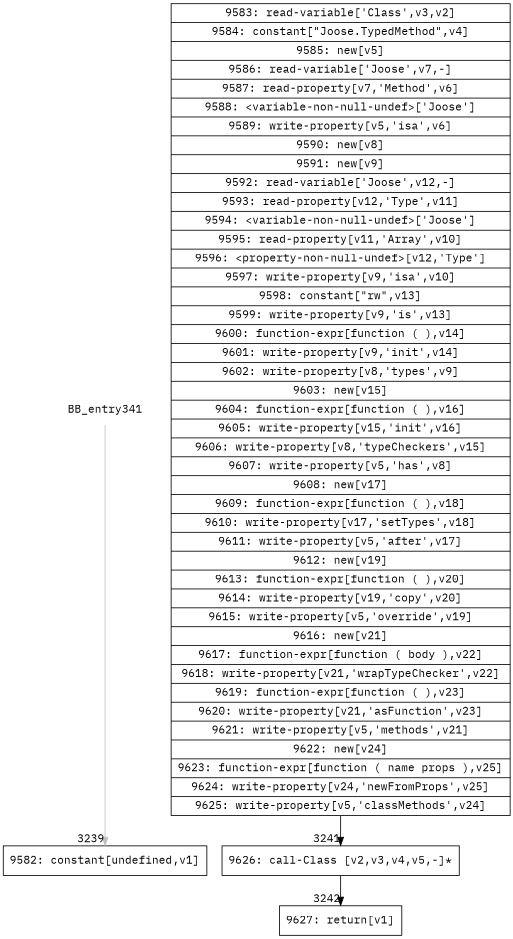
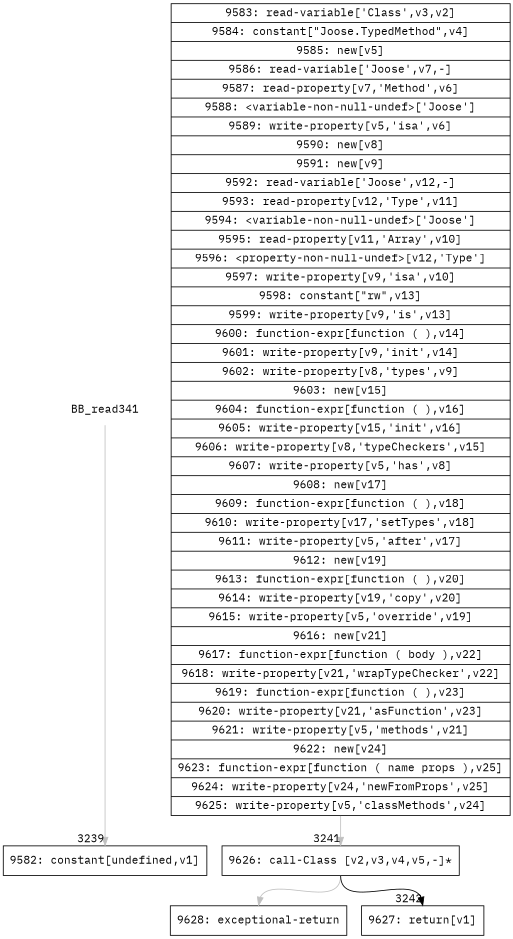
  digraph {
    fontname="IBM Plex Mono"
    rankdir=TD
    node [fontname="IBM Plex Mono" shape=record]
    edge [fontname="IBM Plex Mono" headport=n tailport=s]
-   BB_entry341 [shape=none]
+   BB_entry341 [shape=none label=BB_read341]
    n2 [label="{9582: constant[undefined,v1]}"]
    n3 [label="{9583: read-variable['Class',v3,v2]|9584: constant[\"Joose.TypedMethod\",v4]|9585: new[v5]|9586: read-variable['Joose',v7,-]|9587: read-property[v7,'Method',v6]|9588: \<variable-non-null-undef\>['Joose']|9589: write-property[v5,'isa',v6]|9590: new[v8]|9591: new[v9]|9592: read-variable['Joose',v12,-]|9593: read-property[v12,'Type',v11]|9594: \<variable-non-null-undef\>['Joose']|9595: read-property[v11,'Array',v10]|9596: \<property-non-null-undef\>[v12,'Type']|9597: write-property[v9,'isa',v10]|9598: constant[\"rw\",v13]|9599: write-property[v9,'is',v13]|9600: function-expr[function ( ),v14]|9601: write-property[v9,'init',v14]|9602: write-property[v8,'types',v9]|9603: new[v15]|9604: function-expr[function ( ),v16]|9605: write-property[v15,'init',v16]|9606: write-property[v8,'typeCheckers',v15]|9607: write-property[v5,'has',v8]|9608: new[v17]|9609: function-expr[function ( ),v18]|9610: write-property[v17,'setTypes',v18]|9611: write-property[v5,'after',v17]|9612: new[v19]|9613: function-expr[function ( ),v20]|9614: write-property[v19,'copy',v20]|9615: write-property[v5,'override',v19]|9616: new[v21]|9617: function-expr[function ( body ),v22]|9618: write-property[v21,'wrapTypeChecker',v22]|9619: function-expr[function ( ),v23]|9620: write-property[v21,'asFunction',v23]|9621: write-property[v5,'methods',v21]|9622: new[v24]|9623: function-expr[function ( name props ),v25]|9624: write-property[v24,'newFromProps',v25]|9625: write-property[v5,'classMethods',v24]}"]
    n4 [label="{9626: call-Class [v2,v3,v4,v5,-]*}"]
+   n5 [label="{9628: exceptional-return}"]
    n6 [label="{9627: return[v1]}"]
    BB_entry341 -> n2 [color=gray headlabel="    3239"]
-   n3 -> n4 [headlabel="      3241"]
+   n3 -> n4 [headlabel="      3241" color=gray]
+   n4 -> n5 [color=gray]
    n4 -> n6 [headlabel="      3242"]
  }
